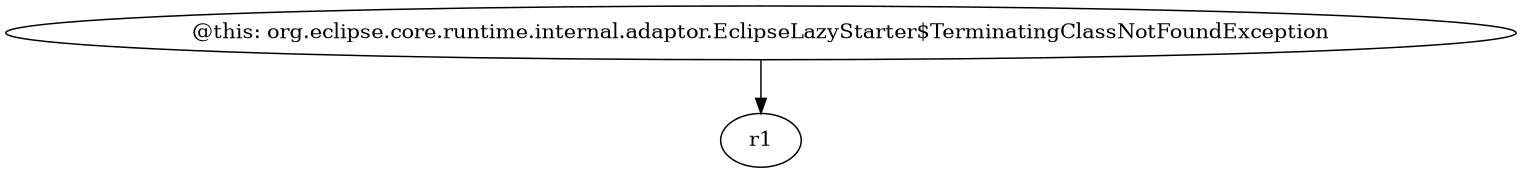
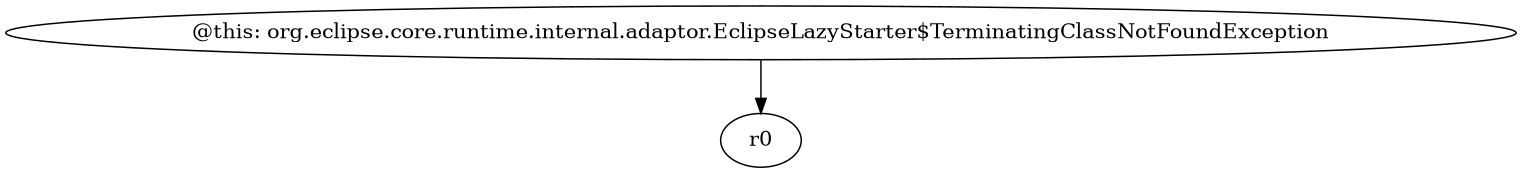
  digraph {
    n1 [label="@this: org.eclipse.core.runtime.internal.adaptor.EclipseLazyStarter$TerminatingClassNotFoundException"]
-   n2 [label=r1]
+   n2 [label=r0]
    n1 -> n2
  }
